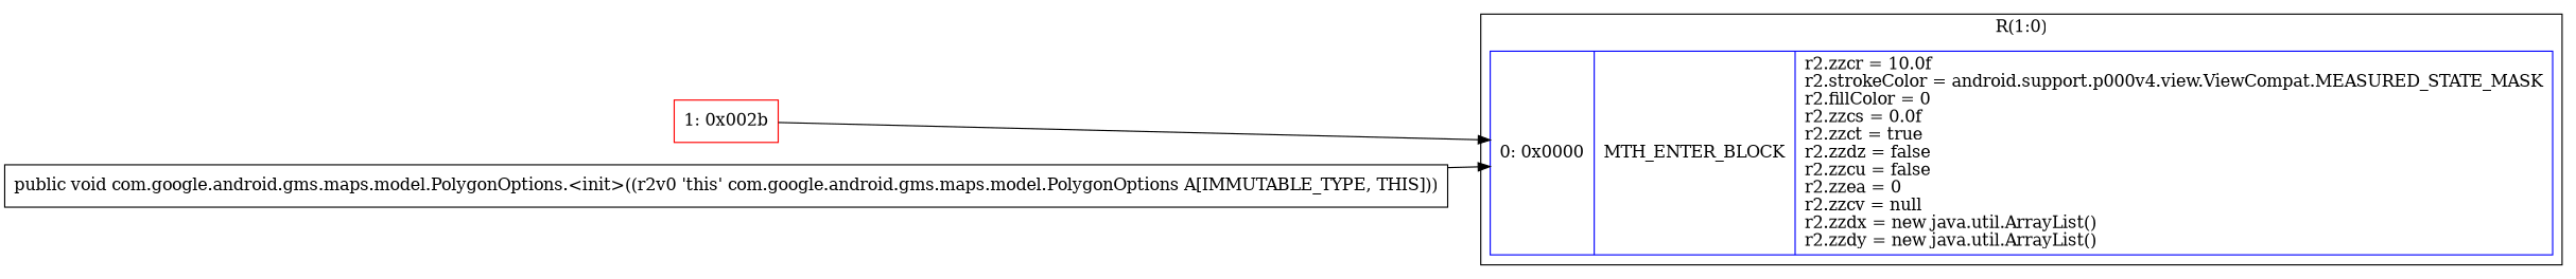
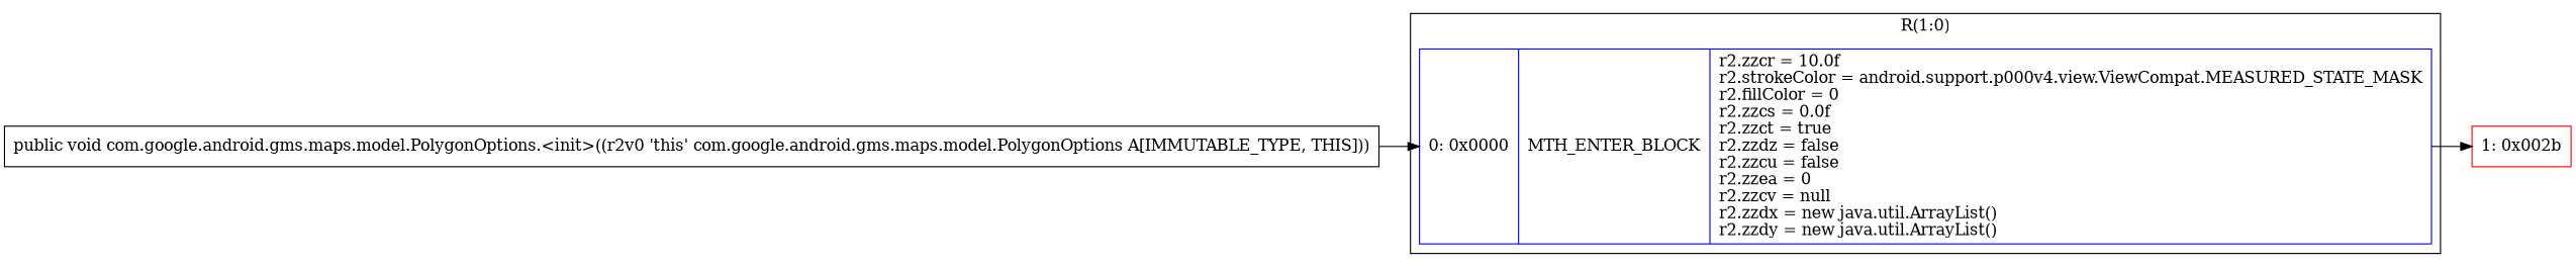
  digraph {
    rankdir=LR
    node [shape=record]
    n1 [color=blue label="{0\:\ 0x0000|MTH_ENTER_BLOCK\l|r2.zzcr = 10.0f\lr2.strokeColor = android.support.p000v4.view.ViewCompat.MEASURED_STATE_MASK\lr2.fillColor = 0\lr2.zzcs = 0.0f\lr2.zzct = true\lr2.zzdz = false\lr2.zzcu = false\lr2.zzea = 0\lr2.zzcv = null\lr2.zzdx = new java.util.ArrayList()\lr2.zzdy = new java.util.ArrayList()\l}"]
    n2 [color=red label="{1\:\ 0x002b}"]
    n3 [label="{public void com.google.android.gms.maps.model.PolygonOptions.\<init\>((r2v0 'this' com.google.android.gms.maps.model.PolygonOptions A[IMMUTABLE_TYPE, THIS])) }"]
    subgraph cluster_1 {
      label="R(1:0)"
      n1
    }
-   n2 -> n1
+   n1 -> n2
    n3 -> n1
  }
